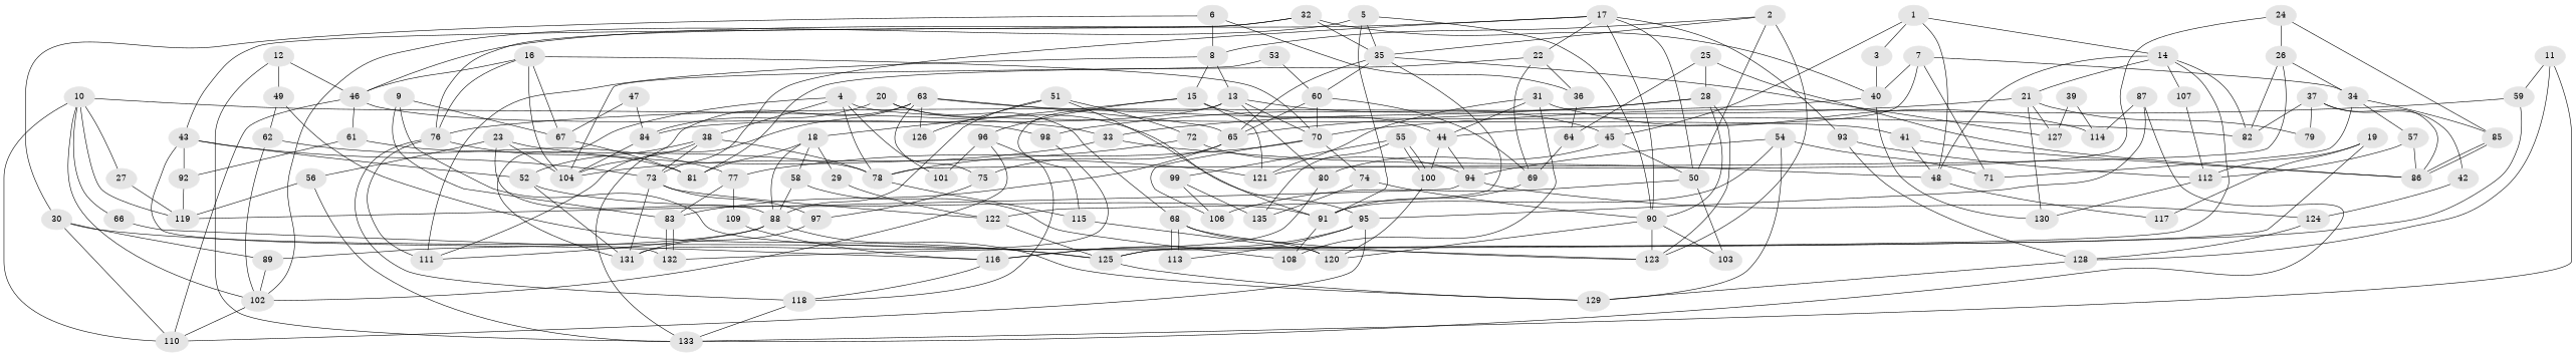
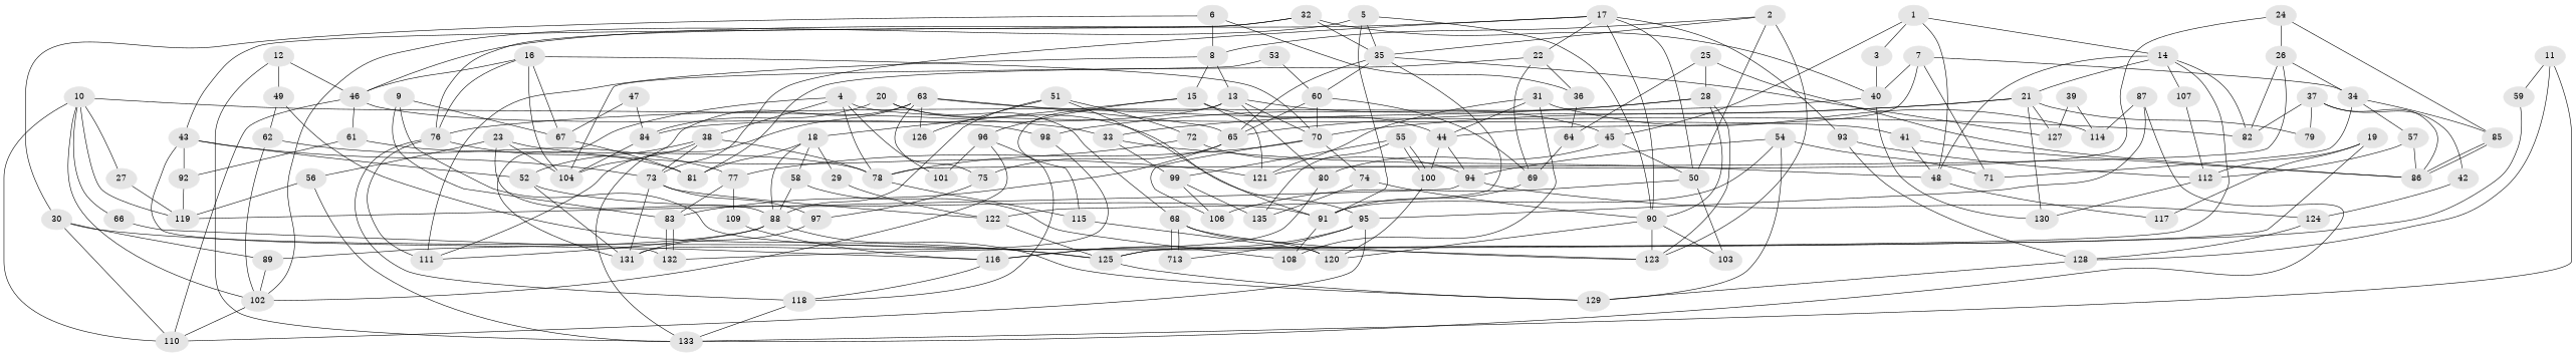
  graph {
    node [color=gray90 style=filled]
    1
    3
    14
    45
    48
    40
    21
    82
    107
    125
    50
    80
    117
    2
    8
    35
    123
    13
    15
    111
    65
    127
    122
    60
    103
    106
    76
    130
    4
    38
    41
    78
    101
    131
    73
    52
    86
    115
    5
    90
    91
    102
    120
    108
    110
    6
    30
    36
    89
    64
    7
    34
    44
    71
    85
    57
    94
    100
    70
    84
    18
    96
    121
    9
    67
    83
    81
    132
    10
    27
    33
    66
    119
    99
    116
    11
    59
    128
    133
    129
    12
    46
    49
    98
    61
    62
    77
    74
    104
    79
    112
    29
    58
    88
    118
    16
    17
    22
    93
    69
    97
    19
    20
    68
    95
-   113
+   113 [label=713]
    75
    23
    56
    24
    26
    25
    28
    31
    114
    32
    43
    92
    n119 [label=135]
    37
    42
    124
    39
    47
    51
    72
    126
    53
    54
    55
    109
    63
    87
    1 -- 3
    1 -- 14
    1 -- 45
    1 -- 48
    3 -- 40
    14 -- 48
    14 -- 21
    14 -- 82
    14 -- 107
    14 -- 125
    45 -- 50
    45 -- 80
    48 -- 117
    40 -- 76
    40 -- 130
    21 -- 65
    21 -- 127
    21 -- 130
    21 -- 79
    107 -- 112
    125 -- 129
    50 -- 103
    50 -- 106
    80 -- 116
    2 -- 50
    2 -- 8
    2 -- 35
    2 -- 123
    8 -- 13
    8 -- 15
    8 -- 111
    35 -- 65
    35 -- 127
    35 -- 122
    35 -- 60
    13 -- 45
    13 -- 80
    13 -- 115
    13 -- 70
    13 -- 84
    15 -- 44
    15 -- 18
    15 -- 96
    15 -- 121
    65 -- 83
    65 -- 75
    122 -- 125
    60 -- 65
    60 -- 70
    60 -- 69
    76 -- 111
    76 -- 81
    76 -- 118
    4 -- 38
    4 -- 41
    4 -- 78
    4 -- 101
    4 -- 131
    38 -- 111
    38 -- 78
    38 -- 73
    38 -- 52
    41 -- 48
    41 -- 86
    78 -- 115
    73 -- 122
    73 -- 131
    73 -- 97
    52 -- 131
    52 -- 91
    115 -- 120
    5 -- 35
    5 -- 90
    5 -- 91
    5 -- 102
    90 -- 123
    90 -- 103
    90 -- 120
    91 -- 108
    102 -- 110
    6 -- 8
    6 -- 30
    6 -- 36
    30 -- 125
    30 -- 110
    30 -- 89
    36 -- 64
    89 -- 102
    64 -- 69
    7 -- 40
    7 -- 34
    7 -- 44
    7 -- 71
    34 -- 71
    34 -- 85
    34 -- 57
    44 -- 94
    44 -- 100
    85 -- 86
    85 -- 86
    57 -- 86
    57 -- 112
    94 -- 119
    94 -- 124
    100 -- 120
    70 -- 106
    70 -- 77
    70 -- 74
    84 -- 104
    18 -- 81
    18 -- 29
    18 -- 58
    18 -- 88
    96 -- 101
    96 -- 102
    96 -- 118
    9 -- 123
    9 -- 67
    9 -- 83
    67 -- 81
    83 -- 132
    83 -- 132
    10 -- 102
    10 -- 110
    10 -- 27
    10 -- 33
    10 -- 66
    10 -- 119
    27 -- 119
    33 -- 48
-   33 -- 104
+   33 -- 99
    66 -- 116
    99 -- 106
    99 -- n119
    116 -- 118
    11 -- 59
    11 -- 128
    11 -- 133
-   59 -- 70
+   21 -- 70
    59 -- 132
    128 -- 129
    12 -- 133
    12 -- 46
    12 -- 49
    46 -- 110
    46 -- 98
    46 -- 61
    49 -- 125
    49 -- 62
    98 -- 131
    61 -- 78
    61 -- 92
    62 -- 102
    62 -- 77
    77 -- 83
    77 -- 109
    74 -- 90
    74 -- n119
    112 -- 130
    29 -- 122
    58 -- 108
    58 -- 88
    88 -- 111
    88 -- 89
    88 -- 129
    118 -- 133
    16 -- 76
    16 -- 70
    16 -- 67
    16 -- 46
    16 -- 104
    17 -- 50
    17 -- 73
    17 -- 90
    17 -- 46
    17 -- 22
    17 -- 93
    22 -- 36
    22 -- 81
    22 -- 69
    93 -- 128
    93 -- 112
    69 -- 91
    97 -- 131
    19 -- 125
    19 -- 117
    19 -- 112
    20 -- 84
    20 -- 68
    20 -- 95
    68 -- 123
    68 -- 120
    68 -- 113
    68 -- 113
    95 -- 110
    95 -- 116
    95 -- 113
    75 -- 97
    23 -- 121
    23 -- 104
    23 -- 88
    23 -- 56
    56 -- 119
    56 -- 133
    24 -- 85
    24 -- 121
    24 -- 26
    26 -- 82
    26 -- 78
    26 -- 34
    25 -- 86
    25 -- 64
    25 -- 28
    28 -- 123
    28 -- 90
    28 -- 33
    28 -- 98
    31 -- 108
    31 -- 44
    31 -- 121
    31 -- 114
    32 -- 40
    32 -- 35
    32 -- 76
    32 -- 43
    43 -- 73
    43 -- 52
    43 -- 132
    43 -- 92
    92 -- 119
    37 -- 82
    37 -- 86
    37 -- 79
    37 -- 42
    42 -- 124
    124 -- 128
    39 -- 127
    39 -- 114
    47 -- 84
    47 -- 67
    51 -- 91
    51 -- 88
    51 -- 72
    51 -- 126
    72 -- 78
    72 -- 94
    53 -- 60
    53 -- 104
    54 -- 91
    54 -- 71
    54 -- 94
    54 -- 129
    55 -- 100
    55 -- 100
    55 -- 99
    55 -- n119
    109 -- 116
    63 -- 82
    63 -- 65
    63 -- 133
    63 -- 104
    63 -- 75
    63 -- 126
    87 -- 133
    87 -- 95
    87 -- 114
  }
